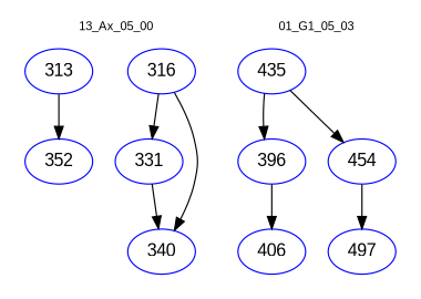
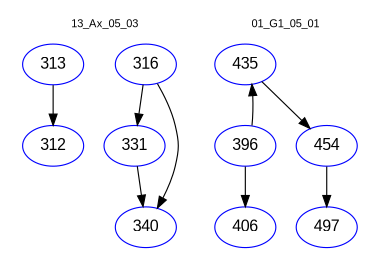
  digraph {
    fontname="Liberation Sans"
    node [color=blue fontname="Liberation Sans"]
    edge [color=black fontname="Liberation Sans"]
    n1 [label=316]
    n2 [label=313]
    n3 [label=331]
-   n4 [label=352]
+   n4 [label=312]
    n5 [label=340]
    n6 [label=435]
    n7 [label=396]
    n8 [label=454]
    n9 [label=406]
    n10 [label=497]
    subgraph cluster_1 {
      color=white
      fontsize=10
-     label="13_Ax_05_00"
+     label="13_Ax_05_03"
      n1
      n2
      n3
      n4
      n5
    }
    subgraph cluster_2 {
      color=white
      fontsize=10
-     label="01_G1_05_03"
+     label="01_G1_05_01"
      n6
      n7
      n8
      n9
      n10
    }
    n1 -> n3
    n1 -> n5
    n2 -> n4
    n3 -> n5
-   n6 -> n7
+   n7 -> n6
    n6 -> n8
    n7 -> n9
    n8 -> n10
  }
